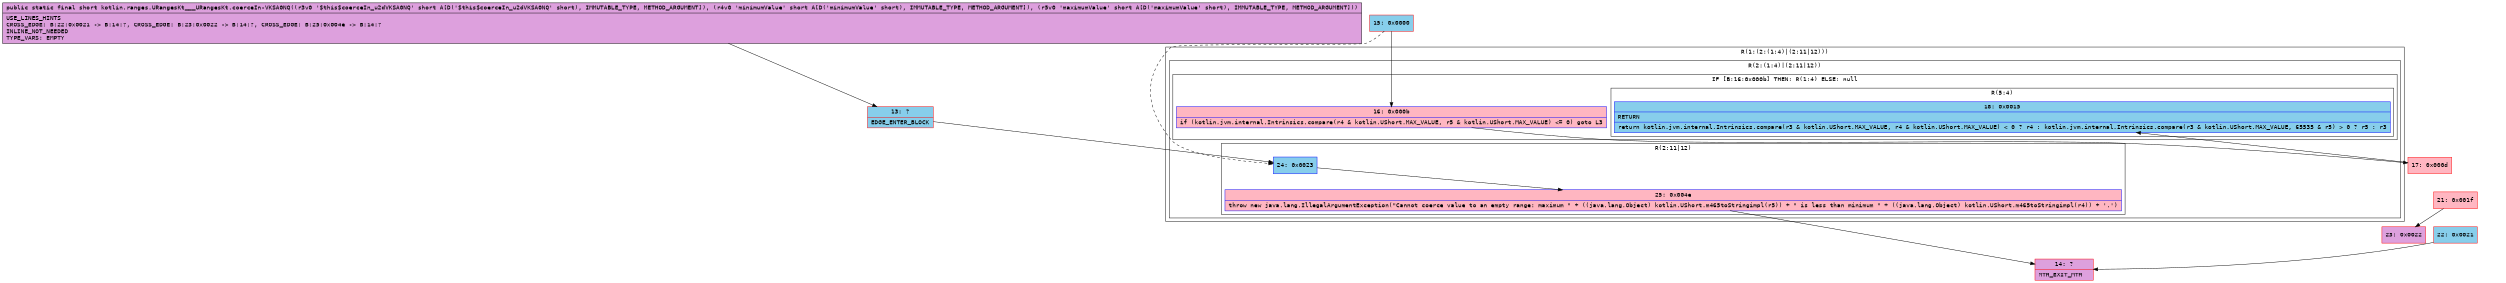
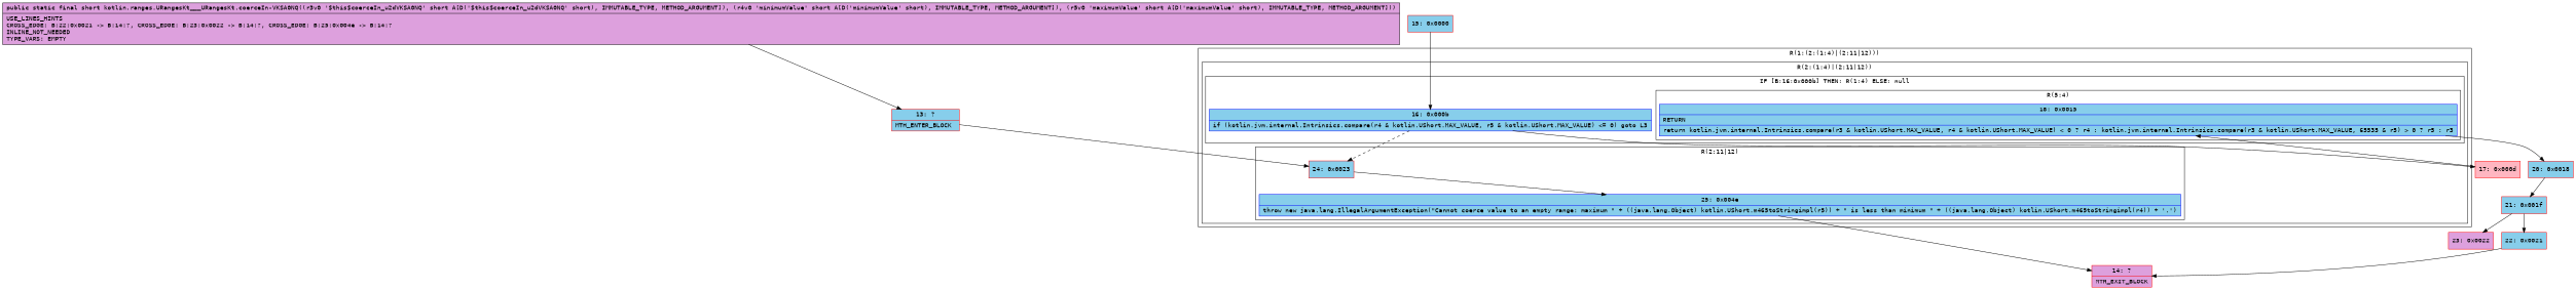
  digraph {
    fontname="DejaVu Sans Mono"
    node [color=red fillcolor=skyblue fontname="DejaVu Sans Mono" shape=record style=filled]
    edge [fontname="DejaVu Sans Mono"]
    n1 [color=blue label="{18\:\ 0x0015|RETURN\l|return kotlin.jvm.internal.Intrinsics.compare(r3 & kotlin.UShort.MAX_VALUE, r4 & kotlin.UShort.MAX_VALUE) \< 0 ? r4 : kotlin.jvm.internal.Intrinsics.compare(r3 & kotlin.UShort.MAX_VALUE, 65535 & r5) \> 0 ? r5 : r3\l}"]
-   n2 [color=blue fillcolor=lightpink label="{16\:\ 0x000b|if (kotlin.jvm.internal.Intrinsics.compare(r4 & kotlin.UShort.MAX_VALUE, r5 & kotlin.UShort.MAX_VALUE) \<= 0) goto L3\l}"]
-   n3 [color=blue label="{24\:\ 0x0023}"]
-   n4 [color=blue fillcolor=lightpink label="{25\:\ 0x004e|throw new java.lang.IllegalArgumentException(\"Cannot coerce value to an empty range: maximum \" + ((java.lang.Object) kotlin.UShort.m465toStringimpl(r5)) + \" is less than minimum \" + ((java.lang.Object) kotlin.UShort.m465toStringimpl(r4)) + '.')\l}"]
+   n2 [color=blue label="{16\:\ 0x000b|if (kotlin.jvm.internal.Intrinsics.compare(r4 & kotlin.UShort.MAX_VALUE, r5 & kotlin.UShort.MAX_VALUE) \<= 0) goto L3\l}"]
+   n3 [label="{24\:\ 0x0023}"]
+   n4 [color=blue label="{25\:\ 0x004e|throw new java.lang.IllegalArgumentException(\"Cannot coerce value to an empty range: maximum \" + ((java.lang.Object) kotlin.UShort.m465toStringimpl(r5)) + \" is less than minimum \" + ((java.lang.Object) kotlin.UShort.m465toStringimpl(r4)) + '.')\l}"]
+   n5 [label="{20\:\ 0x0018}"]
    n6 [fillcolor=lightpink label="{17\:\ 0x000d}"]
-   n7 [fillcolor=plum label="{14\:\ ?|MTH_EXIT_MTH\l}"]
-   n8 [fillcolor=lightpink label="{21\:\ 0x001f}"]
-   n9 [label="{13\:\ ?|EDGE_ENTER_BLOCK\l}"]
+   n7 [fillcolor=plum label="{14\:\ ?|MTH_EXIT_BLOCK\l}"]
+   n8 [label="{21\:\ 0x001f}"]
+   n9 [label="{13\:\ ?|MTH_ENTER_BLOCK\l}"]
    n10 [label="{15\:\ 0x0000}"]
    n11 [label="{22\:\ 0x0021}"]
    n12 [fillcolor=plum label="{23\:\ 0x0022}"]
    n13 [fillcolor=plum label="{public static final short kotlin.ranges.URangesKt___URangesKt.coerceIn\-VKSA0NQ((r3v0 '$this$coerceIn_u2dVKSA0NQ' short A[D('$this$coerceIn_u2dVKSA0NQ' short), IMMUTABLE_TYPE, METHOD_ARGUMENT]), (r4v0 'minimumValue' short A[D('minimumValue' short), IMMUTABLE_TYPE, METHOD_ARGUMENT]), (r5v0 'maximumValue' short A[D('maximumValue' short), IMMUTABLE_TYPE, METHOD_ARGUMENT]))  | USE_LINES_HINTS\lCROSS_EDGE: B:22:0x0021 \-\> B:14:?, CROSS_EDGE: B:23:0x0022 \-\> B:14:?, CROSS_EDGE: B:25:0x004e \-\> B:14:?\lINLINE_NOT_NEEDED\lTYPE_VARS: EMPTY\l}" color=""]
    subgraph cluster_1 {
      label="R(1:(2:(1:4)|(2:11|12)))"
      subgraph cluster_2 {
        label="R(2:(1:4)|(2:11|12))"
        subgraph cluster_3 {
          label="IF [B:16:0x000b] THEN: R(1:4) ELSE: null"
          n2
          subgraph cluster_4 {
            label="R(5:4)"
            n1
          }
        }
        subgraph cluster_5 {
          label="R(2:11|12)"
          n3
          n4
        }
      }
    }
-   n10 -> n3 [style=dashed]
+   n1 -> n5
+   n2 -> n3 [style=dashed]
    n2 -> n6
    n3 -> n4
    n4 -> n7
+   n5 -> n8
    n6 -> n1
+   n8 -> n11
    n8 -> n12
    n9 -> n3
    n10 -> n2
    n11 -> n7
    n13 -> n9
  }
